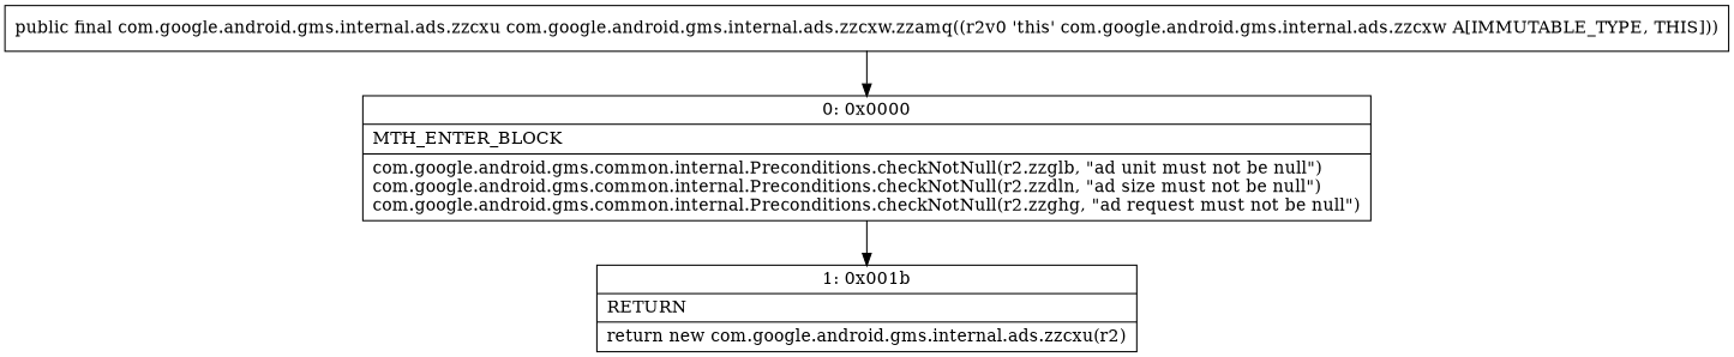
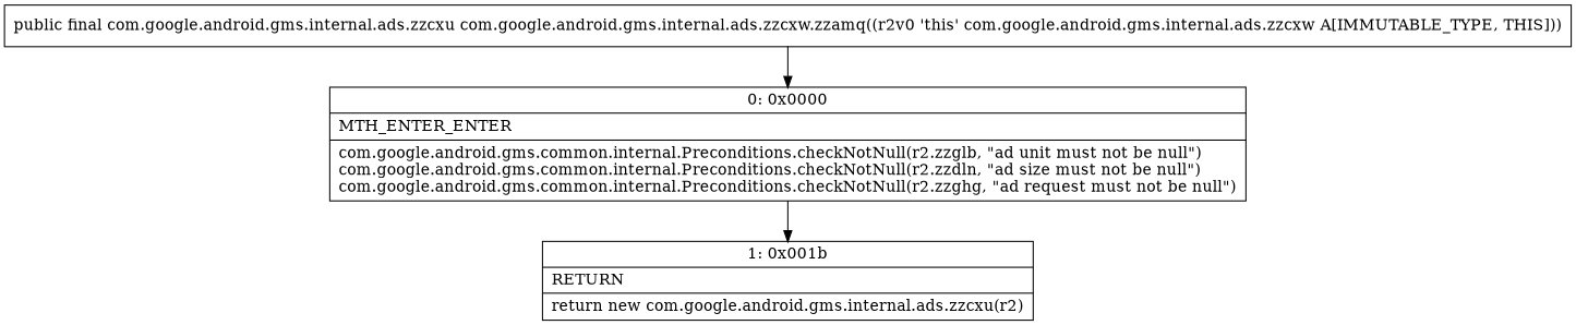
  digraph {
    node [shape=record]
-   n1 [label="{0\:\ 0x0000|MTH_ENTER_BLOCK\l|com.google.android.gms.common.internal.Preconditions.checkNotNull(r2.zzglb, \"ad unit must not be null\")\lcom.google.android.gms.common.internal.Preconditions.checkNotNull(r2.zzdln, \"ad size must not be null\")\lcom.google.android.gms.common.internal.Preconditions.checkNotNull(r2.zzghg, \"ad request must not be null\")\l}"]
+   n1 [label="{0\:\ 0x0000|MTH_ENTER_ENTER\l|com.google.android.gms.common.internal.Preconditions.checkNotNull(r2.zzglb, \"ad unit must not be null\")\lcom.google.android.gms.common.internal.Preconditions.checkNotNull(r2.zzdln, \"ad size must not be null\")\lcom.google.android.gms.common.internal.Preconditions.checkNotNull(r2.zzghg, \"ad request must not be null\")\l}"]
    n2 [label="{1\:\ 0x001b|RETURN\l|return new com.google.android.gms.internal.ads.zzcxu(r2)\l}"]
    n3 [label="{public final com.google.android.gms.internal.ads.zzcxu com.google.android.gms.internal.ads.zzcxw.zzamq((r2v0 'this' com.google.android.gms.internal.ads.zzcxw A[IMMUTABLE_TYPE, THIS])) }"]
    n1 -> n2
    n3 -> n1
  }
